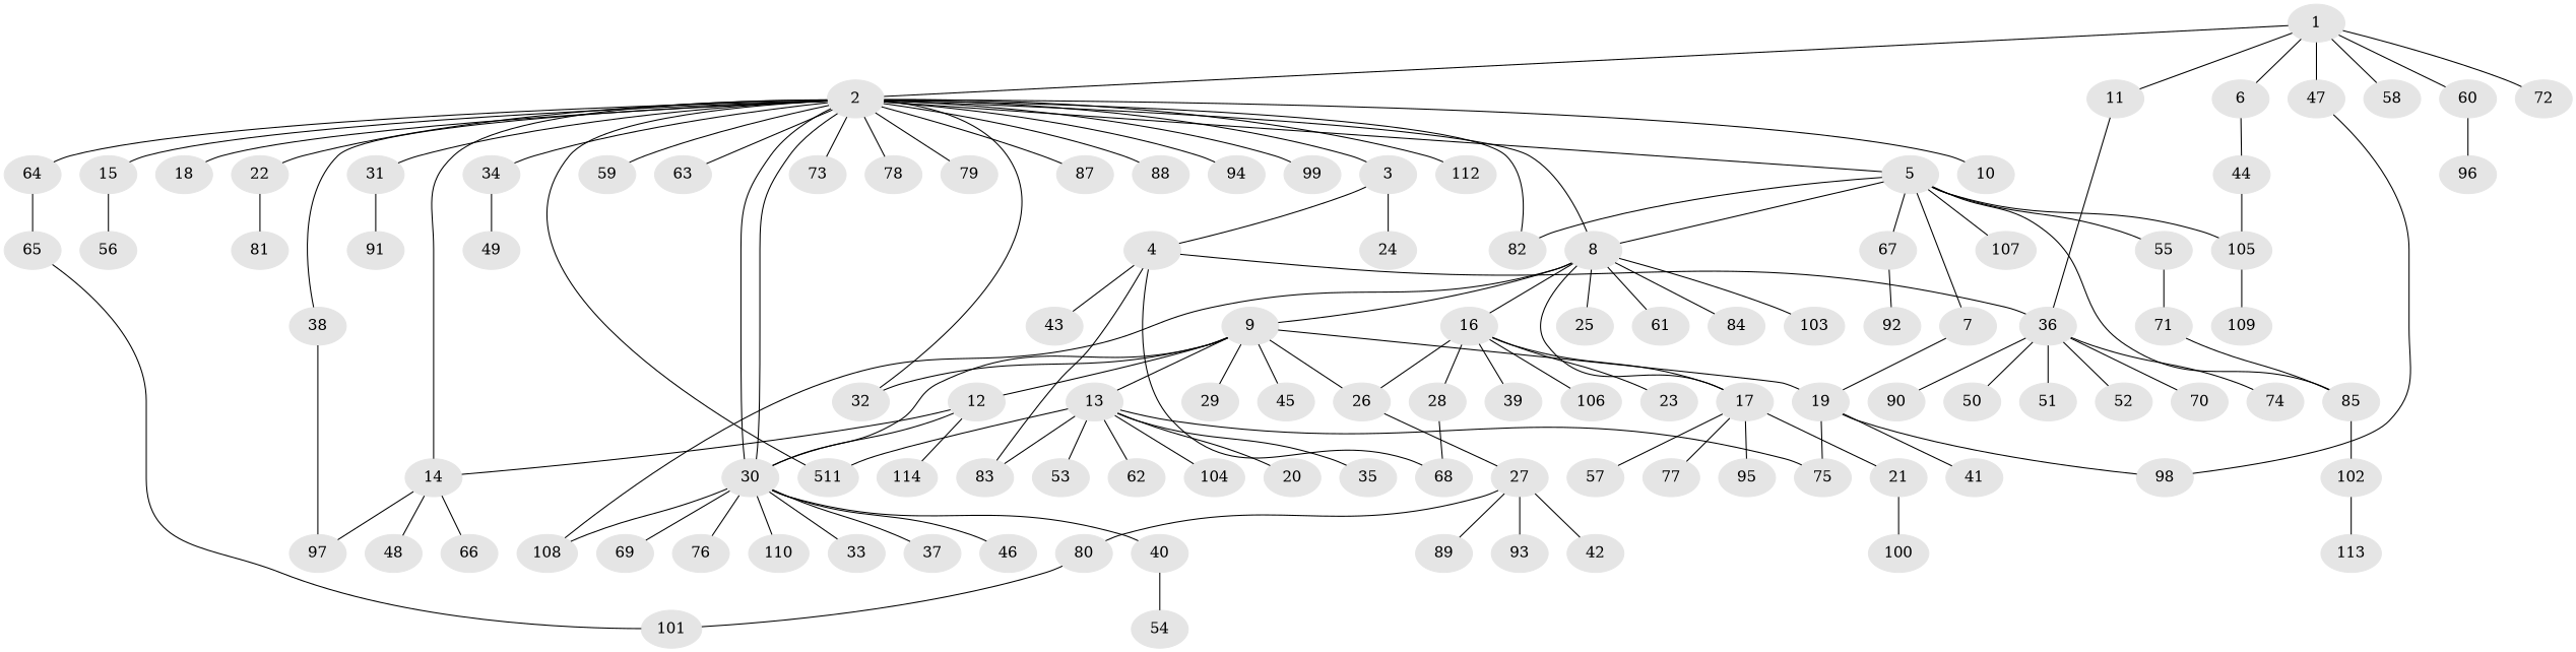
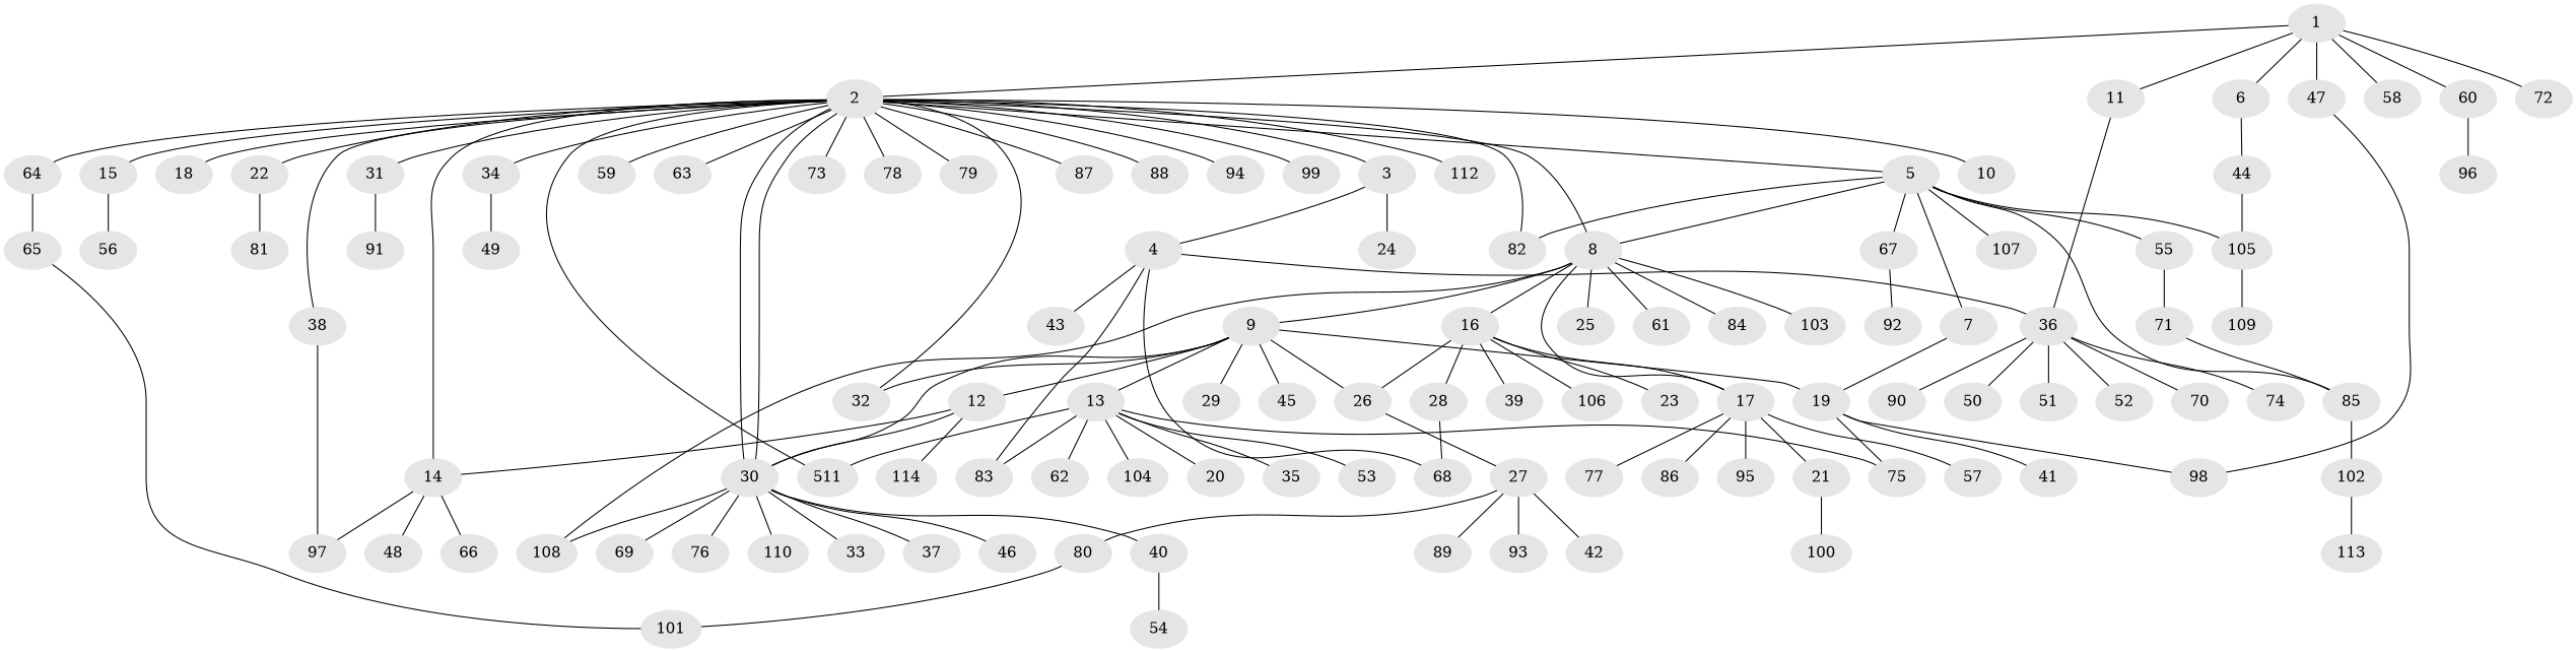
  graph {
    node [color=gray90 style=filled]
    1
    2
    6
    11
    47
    58
    60
    72
    3
    5
    8
    10
    14
    15
    18
    22
    30
    31
    32
    34
    38
    59
    63
    64
    73
    78
    79
    82
    87
    88
    94
    99
    n33 [label=511]
    112
    44
    36
    98
    96
    4
    24
    7
    55
    67
    85
    105
    107
    9
    16
    17
    25
    61
    84
    103
    108
    48
    66
    97
    56
    81
    33
    37
    40
    46
    69
    76
    110
    91
    49
    65
    43
    68
    83
    50
    51
    52
    70
    74
    90
    19
    71
    92
    102
    109
    75
    41
    12
    13
    26
    29
    45
    23
    28
    39
    106
    21
    57
    77
+   86
    95
    114
    20
    35
    53
    62
    104
    27
    100
    42
    80
    89
    93
    101
    54
    113
    1 -- 2
    1 -- 6
    1 -- 11
    1 -- 47
    1 -- 58
    1 -- 60
    1 -- 72
    2 -- 3
    2 -- 5
    2 -- 8
    2 -- 10
    2 -- 14
    2 -- 15
    2 -- 18
    2 -- 22
    2 -- 30
    2 -- 30
    2 -- 31
    2 -- 32
    2 -- 34
    2 -- 38
    2 -- 59
    2 -- 63
    2 -- 64
    2 -- 73
    2 -- 78
    2 -- 79
    2 -- 82
    2 -- 87
    2 -- 88
    2 -- 94
    2 -- 99
    2 -- n33
    2 -- 112
    6 -- 44
    11 -- 36
    47 -- 98
    60 -- 96
    3 -- 4
    3 -- 24
    5 -- 8
    5 -- 82
    5 -- 7
    5 -- 55
    5 -- 67
    5 -- 85
    5 -- 105
    5 -- 107
    8 -- 9
    8 -- 16
    8 -- 17
    8 -- 25
    8 -- 61
    8 -- 84
    8 -- 103
    8 -- 108
    14 -- 48
    14 -- 66
    14 -- 97
    15 -- 56
    22 -- 81
    30 -- 108
    30 -- 33
    30 -- 37
    30 -- 40
    30 -- 46
    30 -- 69
    30 -- 76
    30 -- 110
    31 -- 91
    34 -- 49
    38 -- 97
    64 -- 65
    44 -- 105
    36 -- 50
    36 -- 51
    36 -- 52
    36 -- 70
    36 -- 74
    36 -- 90
    4 -- 36
    4 -- 43
    4 -- 68
    4 -- 83
    7 -- 19
    55 -- 71
    67 -- 92
    85 -- 102
    105 -- 109
    9 -- 30
    9 -- 32
    9 -- 19
    9 -- 12
    9 -- 13
    9 -- 26
    9 -- 29
    9 -- 45
    16 -- 17
    16 -- 26
    16 -- 23
    16 -- 28
    16 -- 39
    16 -- 106
    17 -- 21
    17 -- 57
    17 -- 77
+   17 -- 86
    17 -- 95
    40 -- 54
    65 -- 101
    19 -- 98
    19 -- 75
    19 -- 41
    71 -- 85
    102 -- 113
    12 -- 14
    12 -- 30
    12 -- 114
    13 -- n33
    13 -- 83
    13 -- 75
    13 -- 20
    13 -- 35
    13 -- 53
    13 -- 62
    13 -- 104
    26 -- 27
    28 -- 68
    21 -- 100
    27 -- 42
    27 -- 80
    27 -- 89
    27 -- 93
    80 -- 101
  }
